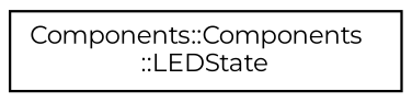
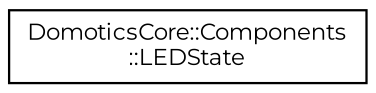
  digraph {
    rankdir=LR
    fontname=Montserrat
-   n1 [color=black fillcolor=white fontname=Montserrat fontsize=10 height=0.2 label="Components::Components\l::LEDState" shape=record style=filled width=0.4]
+   n1 [color=black fillcolor=white fontname=Montserrat fontsize=10 height=0.2 label="DomoticsCore::Components\l::LEDState" shape=record style=filled width=0.4]
  }
